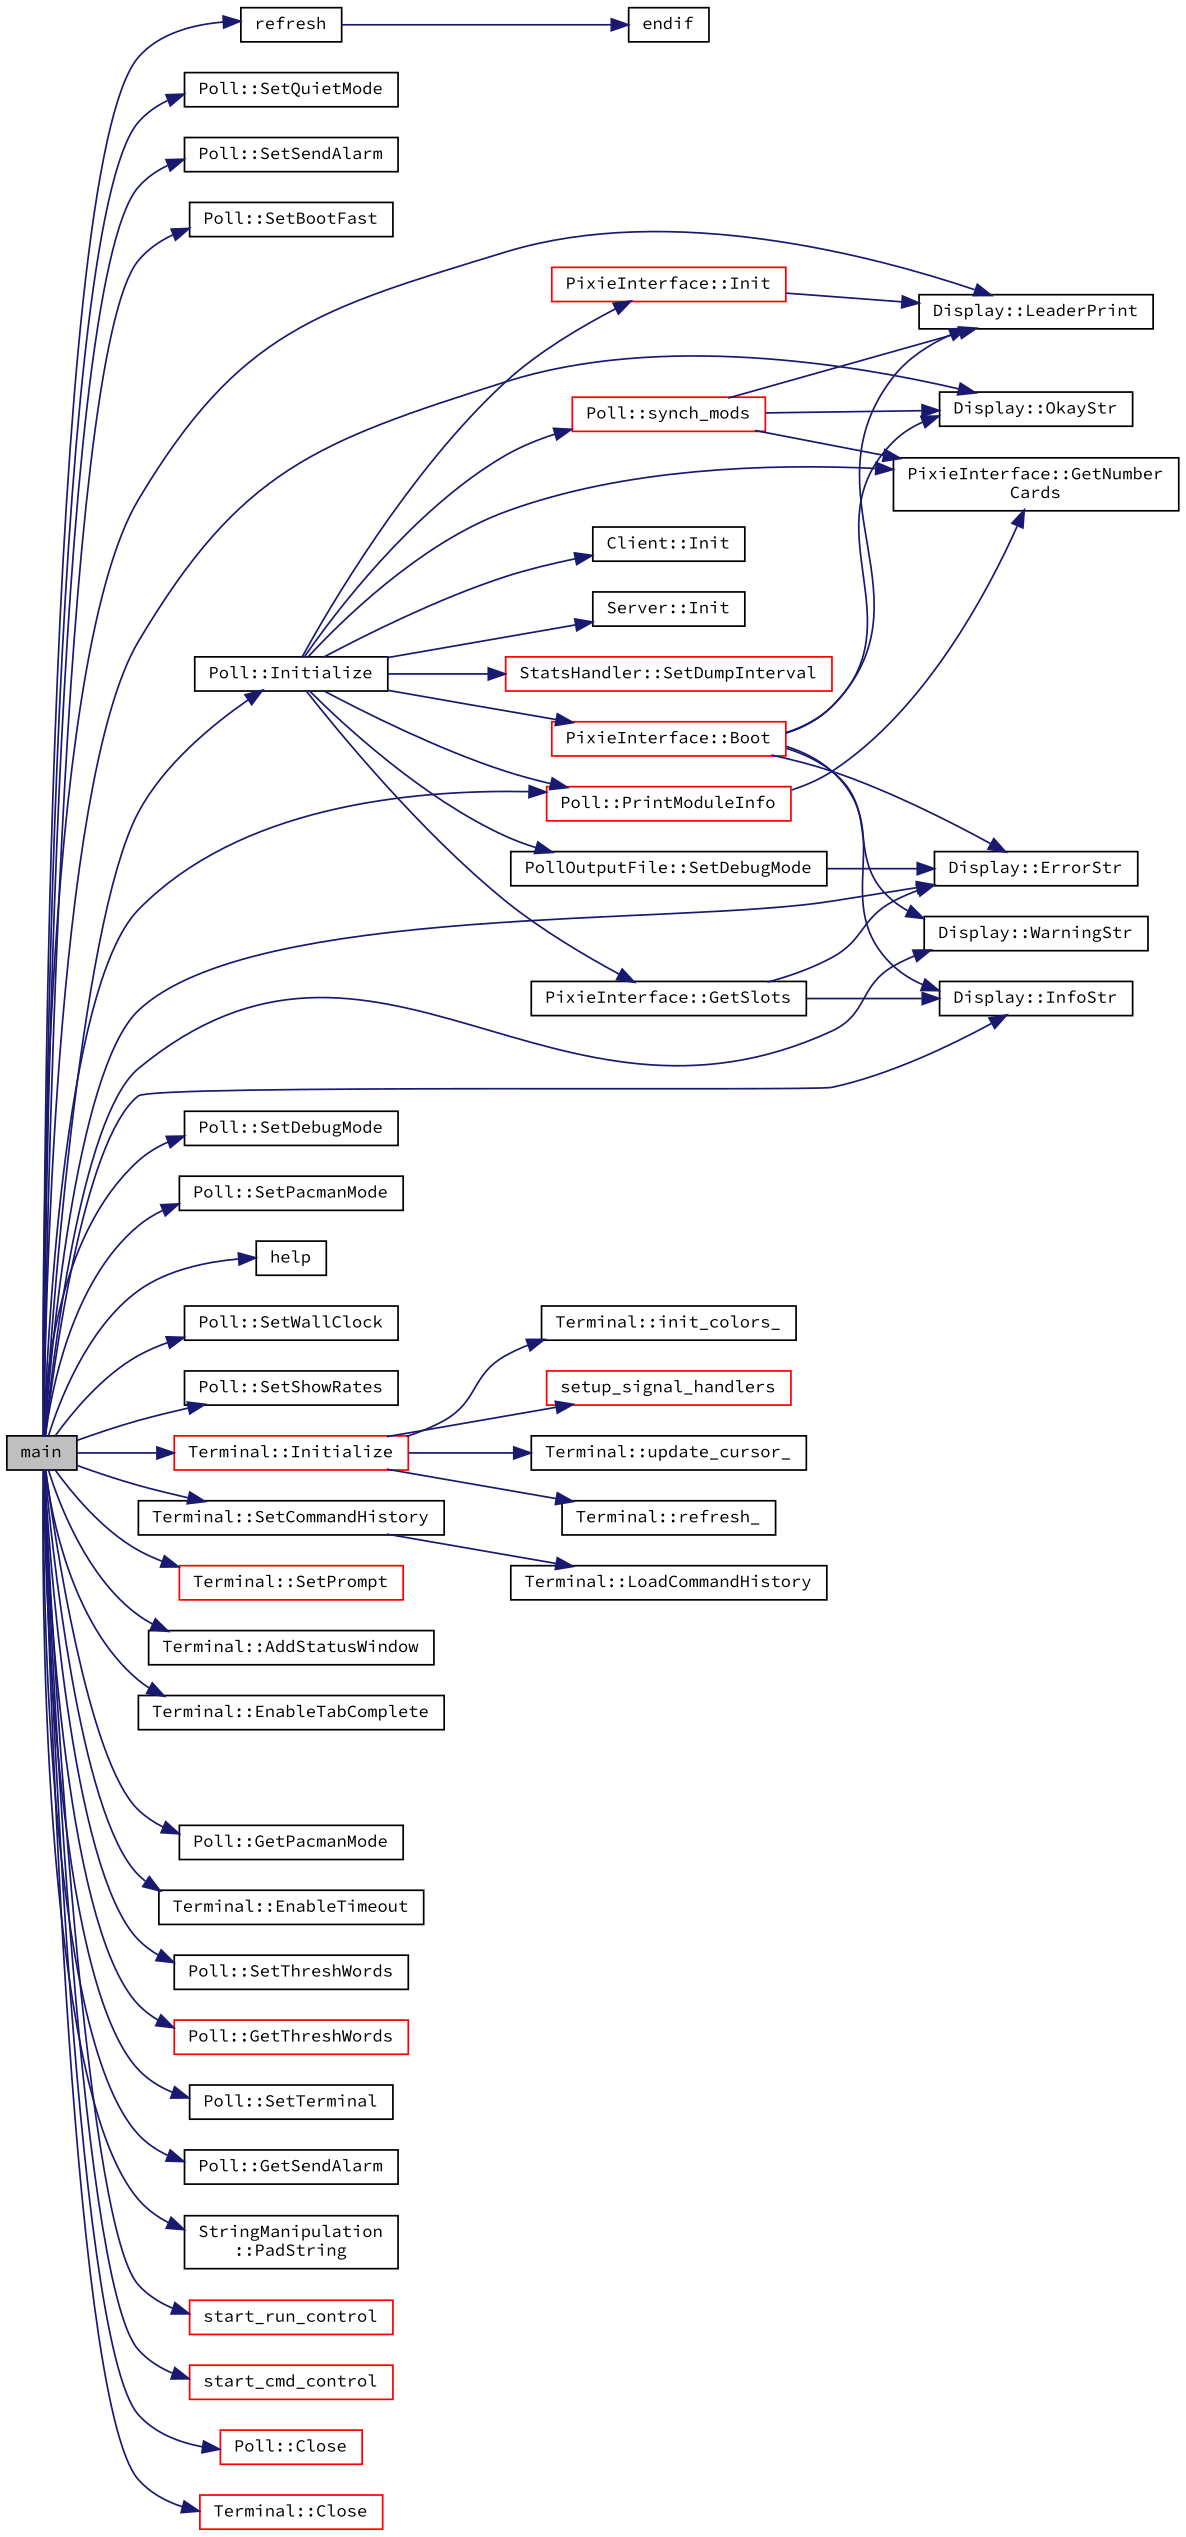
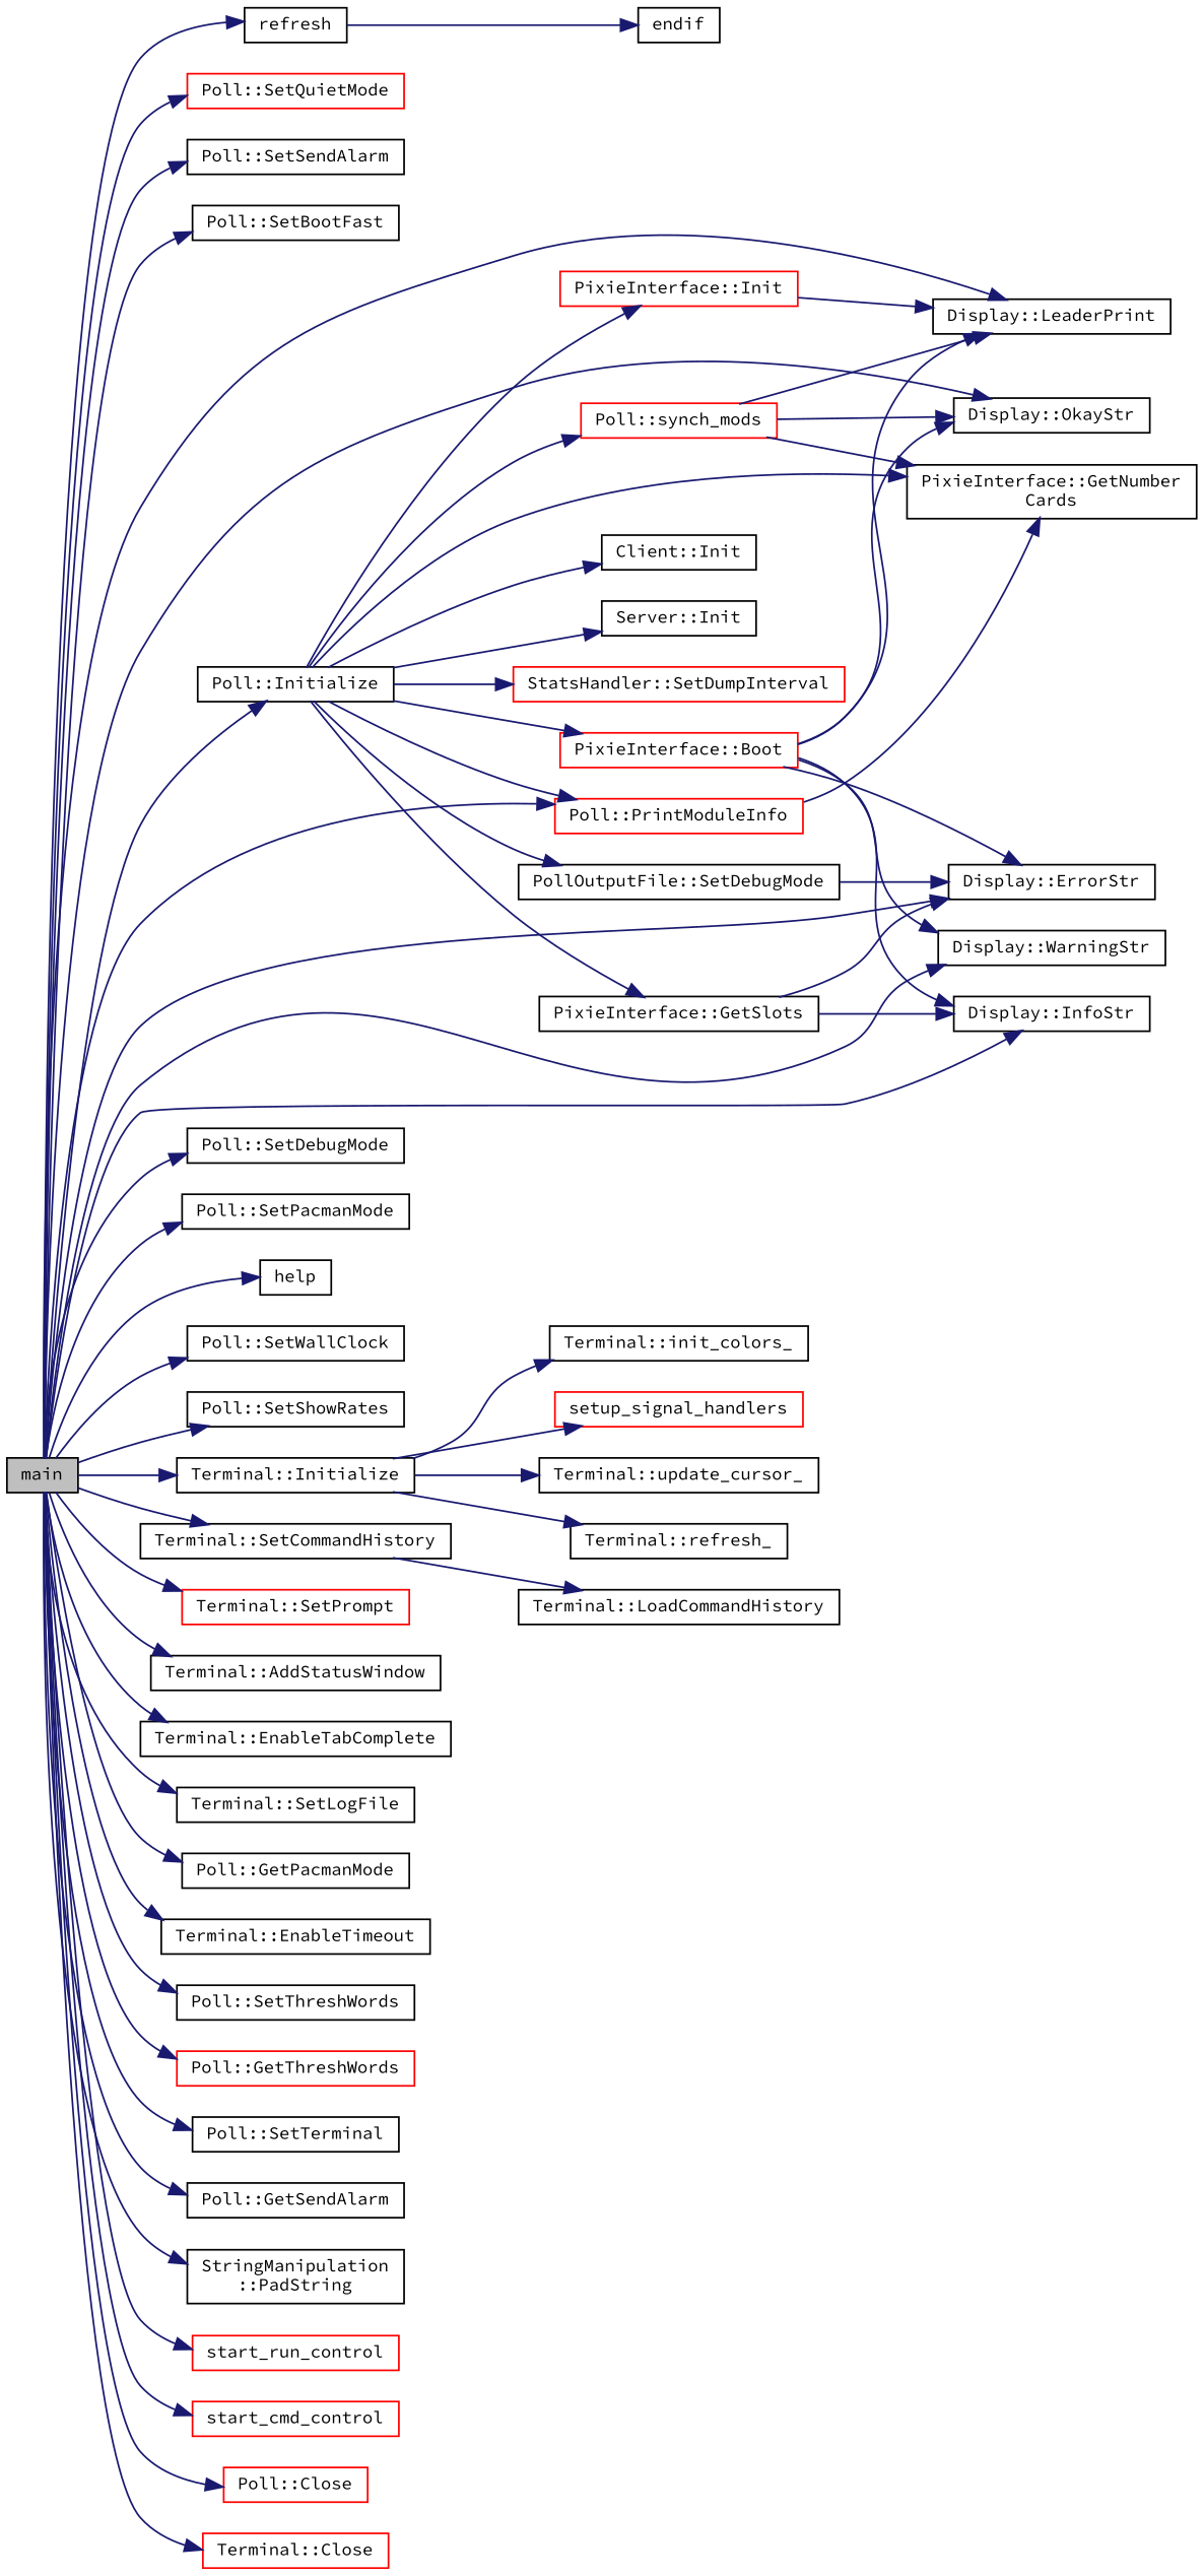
  digraph {
    fontname="Source Code Pro"
    rankdir=LR
    node [color=black fillcolor=white fontname="Source Code Pro" fontsize=10 shape=record style=filled]
    edge [color=midnightblue fontname="Source Code Pro" fontsize=10 labelfontname=Helvetica labelfontsize=10 style=solid]
    n1 [fillcolor=grey75 fontcolor=black height=0.2 label=main width=0.4]
    n2 [height=0.2 label=refresh width=0.4]
-   n3 [height=0.2 label="Poll::SetQuietMode" width=0.4]
+   n3 [color=red height=0.2 label="Poll::SetQuietMode" width=0.4]
    n4 [height=0.2 label="Poll::SetSendAlarm" width=0.4]
    n5 [height=0.2 label="Poll::SetBootFast" width=0.4]
    n6 [height=0.2 label="Display::ErrorStr" width=0.4]
    n7 [height=0.2 label="Poll::SetDebugMode" width=0.4]
    n8 [height=0.2 label="Poll::SetPacmanMode" width=0.4]
    n9 [height=0.2 label=help width=0.4]
    n10 [height=0.2 label="Poll::SetWallClock" width=0.4]
    n11 [height=0.2 label="Poll::SetShowRates" width=0.4]
    n12 [height=0.2 label="Poll::Initialize" width=0.4]
    n13 [height=0.2 label="Display::InfoStr" width=0.4]
    n14 [height=0.2 label="Display::LeaderPrint" width=0.4]
    n15 [color=red height=0.2 label="Poll::PrintModuleInfo" width=0.4]
    n16 [height=0.2 label="Display::WarningStr" width=0.4]
    n17 [height=0.2 label="Display::OkayStr" width=0.4]
-   n18 [color=red height=0.2 label="Terminal::Initialize" width=0.4]
+   n18 [height=0.2 label="Terminal::Initialize" width=0.4]
    n19 [height=0.2 label="Terminal::SetCommandHistory" width=0.4]
    n20 [color=red height=0.2 label="Terminal::SetPrompt" width=0.4]
    n21 [height=0.2 label="Terminal::AddStatusWindow" width=0.4]
    n22 [height=0.2 label="Terminal::EnableTabComplete" width=0.4]
+   n23 [height=0.2 label="Terminal::SetLogFile" width=0.4]
    n24 [height=0.2 label="Poll::GetPacmanMode" width=0.4]
    n25 [height=0.2 label="Terminal::EnableTimeout" width=0.4]
    n26 [height=0.2 label="Poll::SetThreshWords" width=0.4]
    n27 [color=red height=0.2 label="Poll::GetThreshWords" width=0.4]
    n28 [height=0.2 label="Poll::SetTerminal" width=0.4]
    n29 [height=0.2 label="Poll::GetSendAlarm" width=0.4]
    n30 [height=0.2 label="StringManipulation\l::PadString" width=0.4]
    n31 [color=red height=0.2 label=start_run_control width=0.4]
    n32 [color=red height=0.2 label=start_cmd_control width=0.4]
    n33 [color=red height=0.2 label="Poll::Close" width=0.4]
    n34 [color=red height=0.2 label="Terminal::Close" width=0.4]
    n35 [height=0.2 label=endif width=0.4]
    n36 [height=0.2 label="PollOutputFile::SetDebugMode" width=0.4]
    n37 [height=0.2 label="PixieInterface::GetSlots" width=0.4]
    n38 [color=red height=0.2 label="PixieInterface::Init" width=0.4]
    n39 [height=0.2 label="PixieInterface::GetNumber\lCards" width=0.4]
    n40 [color=red height=0.2 label="PixieInterface::Boot" width=0.4]
    n41 [color=red height=0.2 label="Poll::synch_mods" width=0.4]
    n42 [height=0.2 label="Client::Init" width=0.4]
    n43 [height=0.2 label="Server::Init" width=0.4]
    n44 [color=red height=0.2 label="StatsHandler::SetDumpInterval" width=0.4]
    n45 [height=0.2 label="Terminal::update_cursor_" width=0.4]
    n46 [height=0.2 label="Terminal::refresh_" width=0.4]
    n47 [height=0.2 label="Terminal::init_colors_" width=0.4]
    n48 [color=red height=0.2 label=setup_signal_handlers width=0.4]
    n49 [height=0.2 label="Terminal::LoadCommandHistory" width=0.4]
    n1 -> n2
    n1 -> n3
    n1 -> n4
    n1 -> n5
    n1 -> n6
    n1 -> n7
    n1 -> n8
    n1 -> n9
    n1 -> n10
    n1 -> n11
    n1 -> n12
    n1 -> n13
    n1 -> n14
    n1 -> n15
    n1 -> n16
    n1 -> n17
    n1 -> n18
    n1 -> n19
    n1 -> n20
    n1 -> n21
    n1 -> n22
+   n1 -> n23
    n1 -> n24
    n1 -> n25
    n1 -> n26
    n1 -> n27
    n1 -> n28
    n1 -> n29
    n1 -> n30
    n1 -> n31
    n1 -> n32
    n1 -> n33
    n1 -> n34
    n2 -> n35
    n12 -> n15
    n12 -> n36
    n12 -> n37
    n12 -> n38
    n12 -> n39
    n12 -> n40
    n12 -> n41
    n12 -> n42
    n12 -> n43
    n12 -> n44
    n15 -> n39
    n18 -> n45
    n18 -> n46
    n18 -> n47
    n18 -> n48
    n19 -> n49
    n36 -> n6
    n37 -> n6
    n37 -> n13
    n38 -> n14
    n40 -> n6
    n40 -> n13
    n40 -> n14
    n40 -> n16
    n40 -> n17
    n41 -> n14
    n41 -> n17
    n41 -> n39
  }
